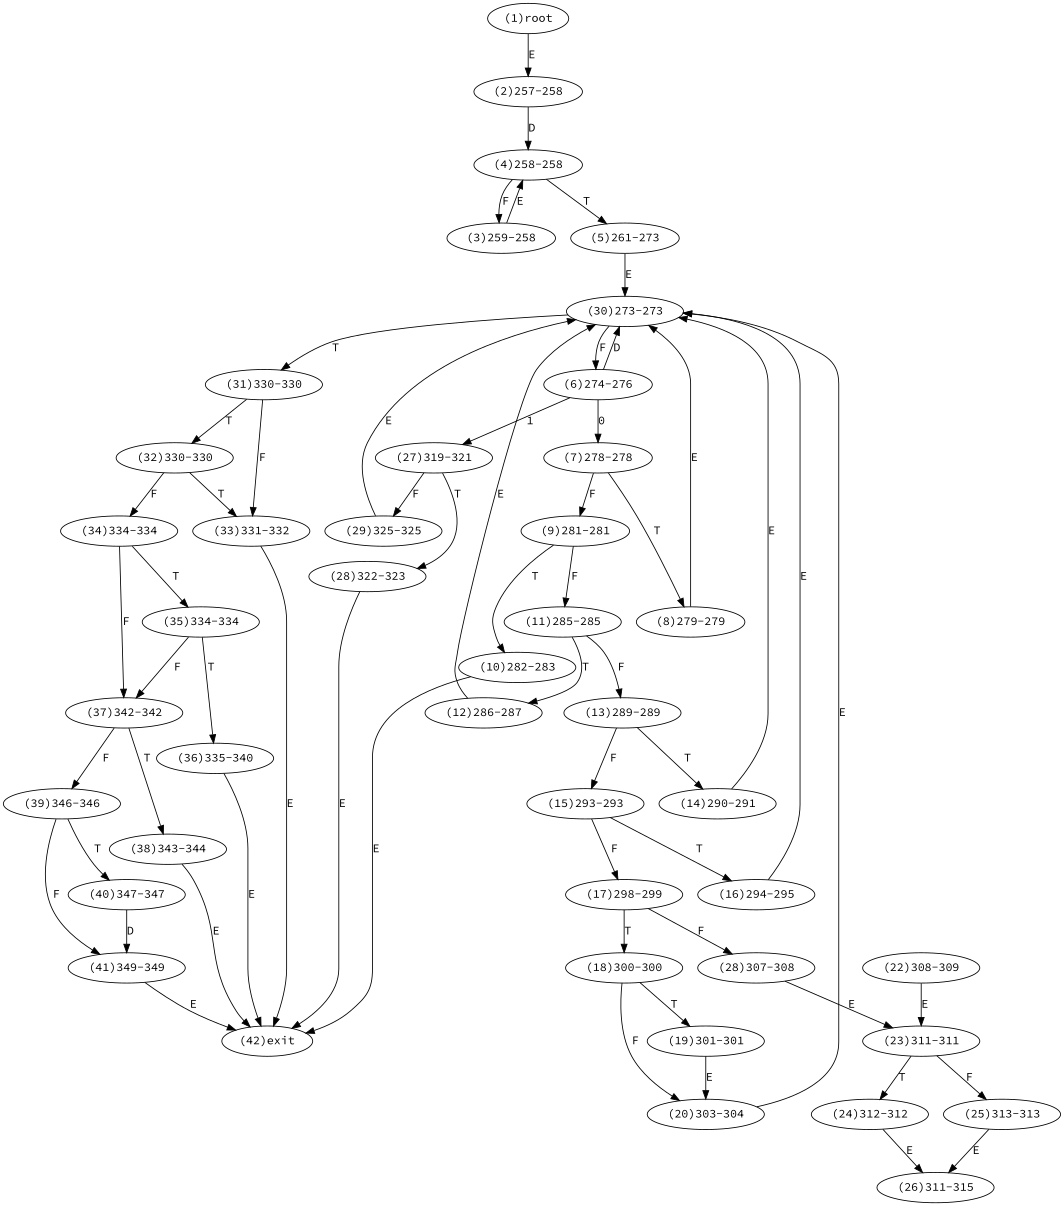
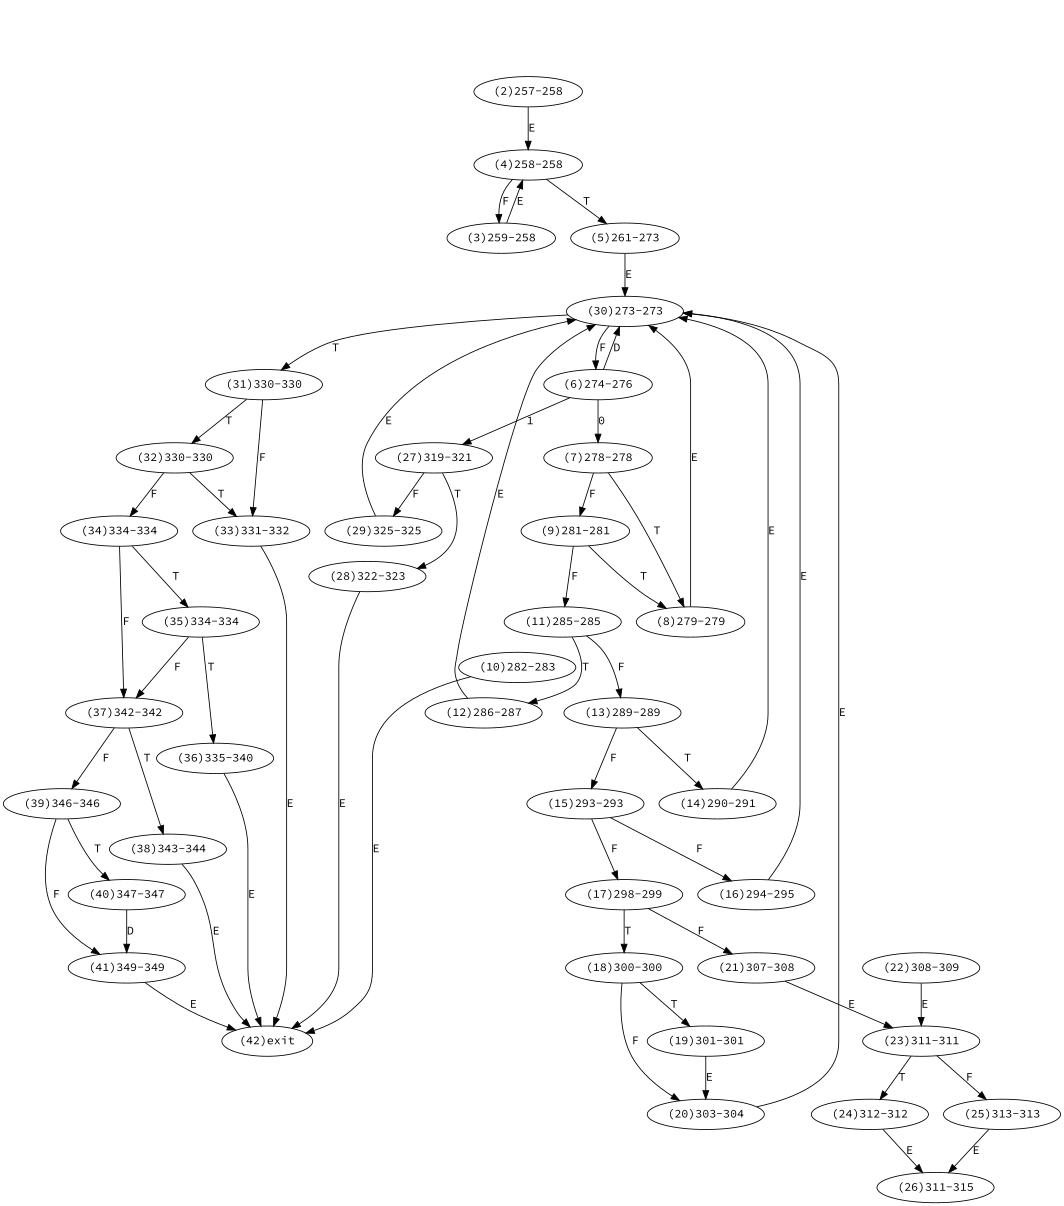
  digraph {
    fontname="Source Code Pro"
    node [fontname="Source Code Pro"]
    edge [fontname="Source Code Pro"]
-   n1 [label="(1)root"]
    n2 [label="(2)257-258"]
    n3 [label="(4)258-258"]
    n4 [label="(3)259-258"]
    n5 [label="(5)261-273"]
    n6 [label="(30)273-273"]
    n7 [label="(6)274-276"]
    n8 [label="(31)330-330"]
    n9 [label="(7)278-278"]
    n10 [label="(27)319-321"]
    n11 [label="(8)279-279"]
    n12 [label="(9)281-281"]
    n13 [label="(29)325-325"]
    n14 [label="(28)322-323"]
    n15 [label="(10)282-283"]
    n16 [label="(11)285-285"]
    n17 [label="(42)exit"]
    n18 [label="(12)286-287"]
    n19 [label="(13)289-289"]
    n20 [label="(14)290-291"]
    n21 [label="(15)293-293"]
    n22 [label="(17)298-299"]
    n23 [label="(16)294-295"]
    n24 [label="(18)300-300"]
-   n25 [label="(28)307-308"]
+   n25 [label="(21)307-308"]
    n26 [label="(19)301-301"]
    n27 [label="(20)303-304"]
    n28 [label="(23)311-311"]
    n29 [label="(25)313-313"]
    n30 [label="(24)312-312"]
    n31 [label="(26)311-315"]
    n32 [label="(22)308-309"]
    n33 [label="(32)330-330"]
    n34 [label="(33)331-332"]
    n35 [label="(34)334-334"]
    n36 [label="(35)334-334"]
    n37 [label="(37)342-342"]
    n38 [label="(36)335-340"]
    n39 [label="(38)343-344"]
    n40 [label="(39)346-346"]
    n41 [label="(40)347-347"]
    n42 [label="(41)349-349"]
-   n1 -> n2 [label=E]
-   n2 -> n3 [label=D]
+   n2 -> n3 [label=E]
    n3 -> n4 [label=F]
    n3 -> n5 [label=T]
    n4 -> n3 [label=E]
    n5 -> n6 [label=E]
    n6 -> n7 [label=F]
    n6 -> n8 [label=T]
    n7 -> n6 [label=D]
    n7 -> n9 [label=0]
    n7 -> n10 [label=1]
    n8 -> n33 [label=T]
    n8 -> n34 [label=F]
    n9 -> n11 [label=T]
    n9 -> n12 [label=F]
    n10 -> n13 [label=F]
    n10 -> n14 [label=T]
    n11 -> n6 [label=E]
-   n12 -> n15 [label=T]
+   n12 -> n11 [label=T]
    n12 -> n16 [label=F]
    n13 -> n6 [label=E]
    n14 -> n17 [label=E]
    n15 -> n17 [label=E]
    n16 -> n18 [label=T]
    n16 -> n19 [label=F]
    n18 -> n6 [label=E]
    n19 -> n20 [label=T]
    n19 -> n21 [label=F]
    n20 -> n6 [label=E]
    n21 -> n22 [label=F]
-   n21 -> n23 [label=T]
+   n21 -> n23 [label=F]
    n22 -> n24 [label=T]
    n22 -> n25 [label=F]
    n23 -> n6 [label=E]
    n24 -> n26 [label=T]
    n24 -> n27 [label=F]
    n25 -> n28 [label=E]
    n26 -> n27 [label=E]
    n27 -> n6 [label=E]
    n28 -> n29 [label=F]
    n28 -> n30 [label=T]
    n29 -> n31 [label=E]
    n30 -> n31 [label=E]
    n32 -> n28 [label=E]
    n33 -> n34 [label=T]
    n33 -> n35 [label=F]
    n34 -> n17 [label=E]
    n35 -> n36 [label=T]
    n35 -> n37 [label=F]
    n36 -> n37 [label=F]
    n36 -> n38 [label=T]
    n37 -> n39 [label=T]
    n37 -> n40 [label=F]
    n38 -> n17 [label=E]
    n39 -> n17 [label=E]
    n40 -> n41 [label=T]
    n40 -> n42 [label=F]
    n41 -> n42 [label=D]
    n42 -> n17 [label=E]
  }
